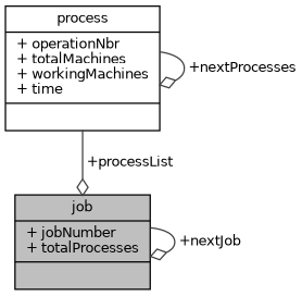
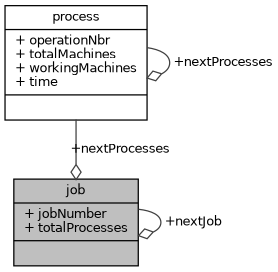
  digraph {
    node [color=black fontname=Helvetica fontsize=10 shape=record style=filled]
    edge [arrowhead=odiamond color=grey25 fontname=Helvetica fontsize=10 labelfontname=Helvetica labelfontsize=10 style=solid]
    n1 [fillcolor=grey75 fontcolor=black height=0.2 label="{job\n|+ jobNumber\l+ totalProcesses\l|}" width=0.4]
    n2 [fillcolor=white height=0.2 label="{process\n|+ operationNbr\l+ totalMachines\l+ workingMachines\l+ time\l|}" width=0.4]
    n1 -> n1 [label=" +nextJob"]
-   n2 -> n1 [label=" +processList"]
+   n2 -> n1 [label=" +nextProcesses"]
    n2 -> n2 [label=" +nextProcesses"]
  }
